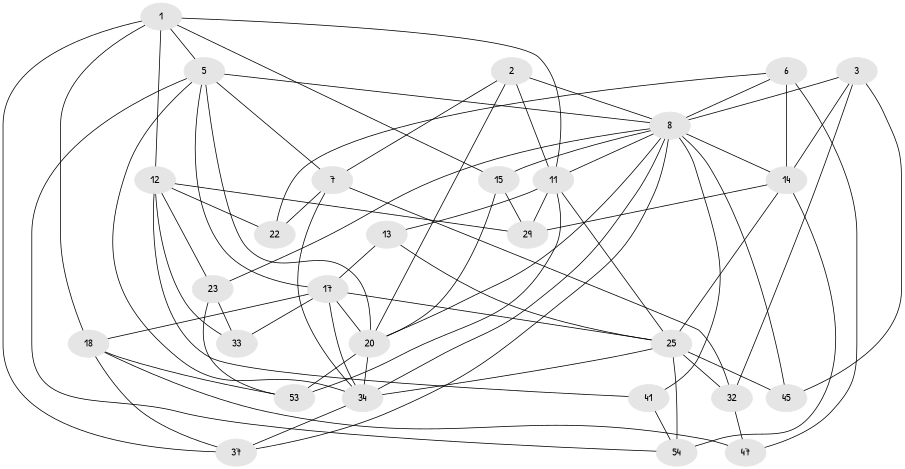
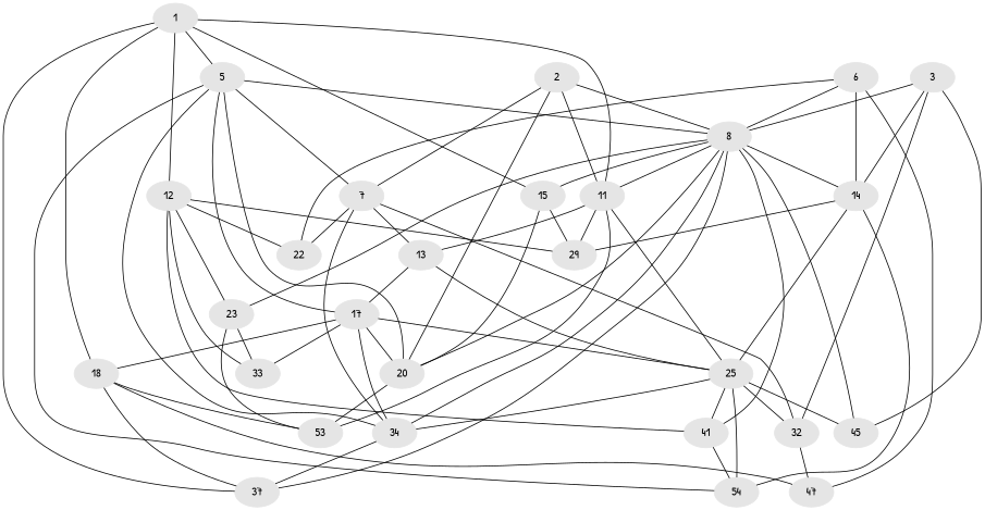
  graph {
    fontname="Patrick Hand"
    node [color=gray90 fontname="Patrick Hand" style=filled]
    edge [fontname="Patrick Hand"]
    1 [super="+4+52"]
    5 [super="+36"]
    11 [super="+24"]
    12 [super="+28"]
    15
    18
    37 [super="+43"]
    7 [super="+9"]
    8 [super="+19+10+46"]
    20 [super="+26"]
    17 [super="+38"]
    34 [super="+39+48+42"]
    54
    13
    25 [super="+44"]
    29
    n17 [label=53]
    33 [super="+53"]
    22
    23
    41
    47
    2 [super="+30"]
    32
    14 [super="+21+50"]
    45
    3
    6 [super="+31"]
    1 -- 5
    1 -- 11
    1 -- 12
    1 -- 15
    1 -- 18
    1 -- 37
    5 -- 7
    5 -- 8
    5 -- 20
    5 -- 17
    5 -- 34
    5 -- 54
    11 -- 13
    11 -- 25
    11 -- 29
    11 -- n17
    12 -- 29
    12 -- 33
    12 -- 22
    12 -- 23
    12 -- 41
    15 -- 20
    15 -- 29
    18 -- 37 [weight=2]
    18 -- n17
    18 -- 47
    7 -- 34
+   7 -- 13
    7 -- 22
    7 -- 32
    8 -- 11
    8 -- 15
    8 -- 37 [weight=2]
    8 -- 20
    8 -- 34
    8 -- 23
    8 -- 41
    8 -- 14
    8 -- 45
-   20 -- 34 [weight=2]
    20 -- n17
    17 -- 18
    17 -- 20
    17 -- 34
    17 -- 25
    17 -- 33 [weight=2]
    34 -- 37
    13 -- 17
    13 -- 25
    25 -- 34
    25 -- 54
+   25 -- 41
    25 -- 32
    25 -- 45
    23 -- n17
    23 -- 33
    41 -- 54
    2 -- 11 [weight=2]
    2 -- 7
    2 -- 8
    2 -- 20
    32 -- 47
    14 -- 54
    14 -- 25 [weight=2]
    14 -- 29
    3 -- 8
    3 -- 32
    3 -- 14
    3 -- 45
    6 -- 8
    6 -- 22
    6 -- 47 [weight=2]
    6 -- 14 [weight=2]
  }
